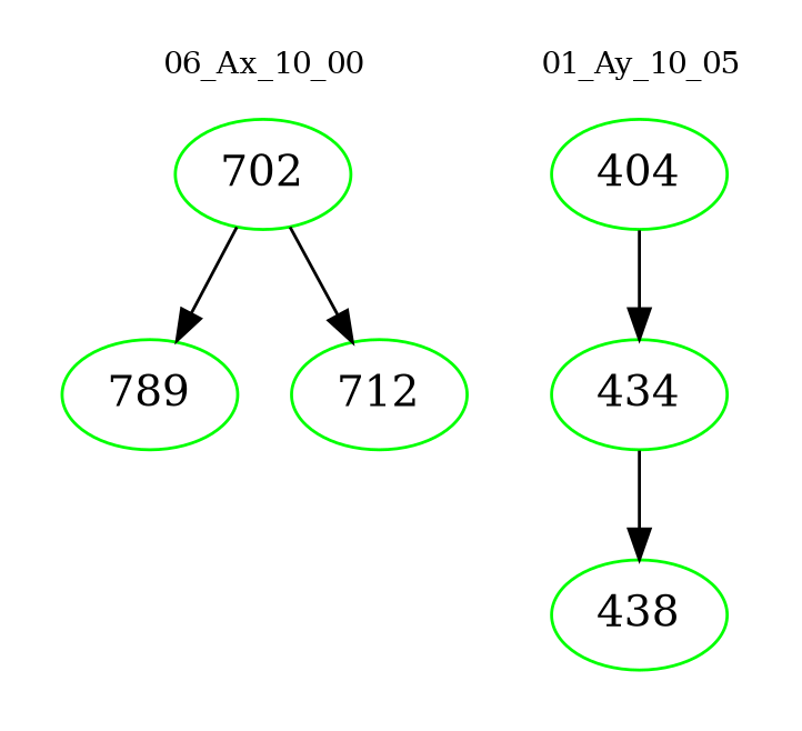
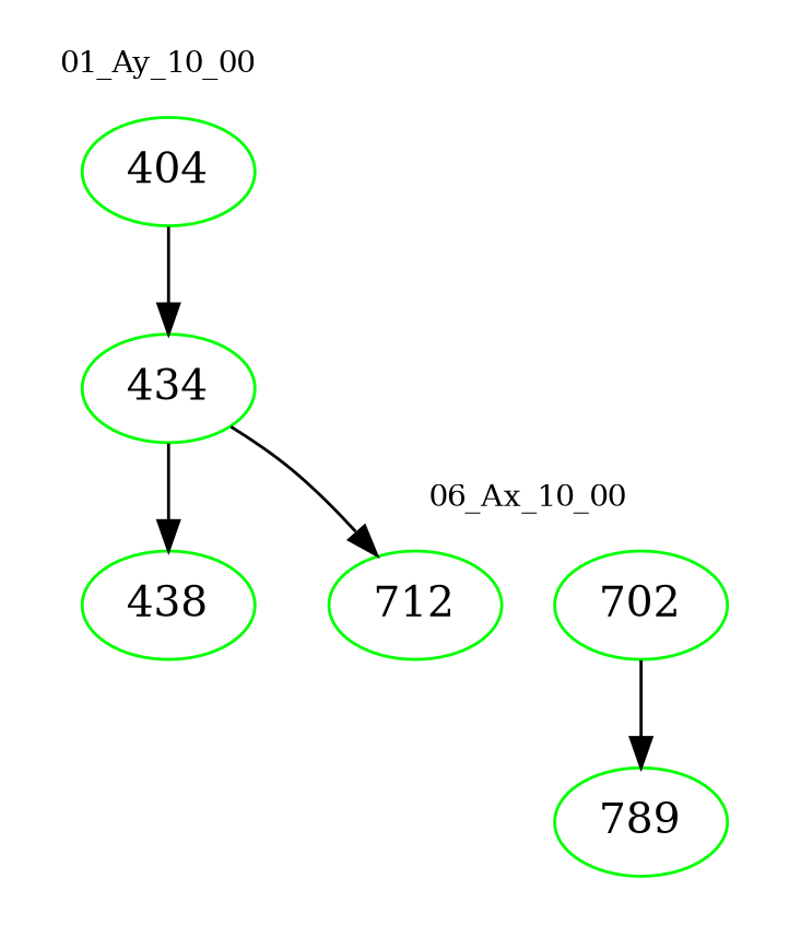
  digraph {
    fontname="DejaVu Serif"
    node [color=green fontname="DejaVu Serif"]
    edge [color=black fontname="DejaVu Serif"]
    n1 [label=702]
    n2 [label=789]
    n3 [label=712]
    n4 [label=404]
    n5 [label=438]
    n6 [label=434]
    subgraph cluster_1 {
      color=white
      fontsize=10
      label="06_Ax_10_00"
      n1
      n2
      n3
    }
    subgraph cluster_2 {
      color=white
      fontsize=10
-     label="01_Ay_10_05"
+     label="01_Ay_10_00"
      n4
      n5
      n6
    }
    n1 -> n2
-   n1 -> n3
+   n6 -> n3
    n4 -> n6
    n6 -> n5
  }
